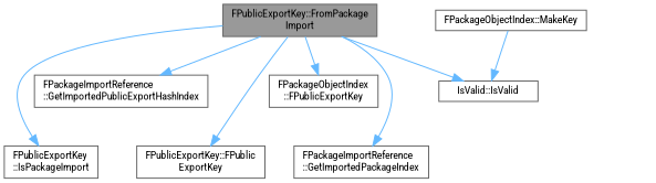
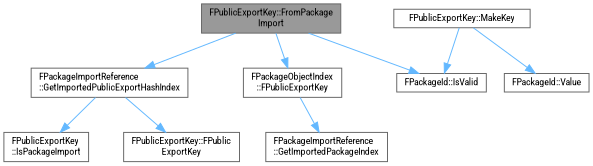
  digraph {
    fontname="Roboto Condensed"
    rankdir=TB
    node [color=grey40 fillcolor=white fontname="Roboto Condensed" fontsize=10 shape=box style=filled]
    edge [color=steelblue1 fontname="Roboto Condensed" fontsize=10 labelfontname=Helvetica labelfontsize=10 style=solid]
    n1 [color=gray40 fillcolor=grey60 fontcolor=black height=0.2 label="FPublicExportKey::FromPackage\lImport" width=0.4]
    n2 [height=0.2 label="FPublicExportKey::FPublic\lExportKey" width=0.4]
    n3 [height=0.2 label="FPackageImportReference\l::GetImportedPackageIndex" width=0.4]
    n4 [height=0.2 label="FPackageImportReference\l::GetImportedPublicExportHashIndex" width=0.4]
    n5 [height=0.2 label="FPublicExportKey\l::IsPackageImport" width=0.4]
    n6 [height=0.2 label="FPackageObjectIndex\l::FPublicExportKey" width=0.4]
-   n7 [height=0.2 label="IsValid::IsValid" width=0.4]
-   n8 [height=0.2 label="FPackageObjectIndex::MakeKey" width=0.4]
-   n1 -> n2
-   n1 -> n3
+   n7 [height=0.2 label="FPackageId::IsValid" width=0.4]
+   n8 [height=0.2 label="FPublicExportKey::MakeKey" width=0.4]
+   n9 [height=0.2 label="FPackageId::Value" width=0.4]
+   n4 -> n2
+   n6 -> n3
    n1 -> n4
-   n1 -> n5
+   n4 -> n5
    n1 -> n6
    n1 -> n7
    n8 -> n7
+   n8 -> n9
  }
